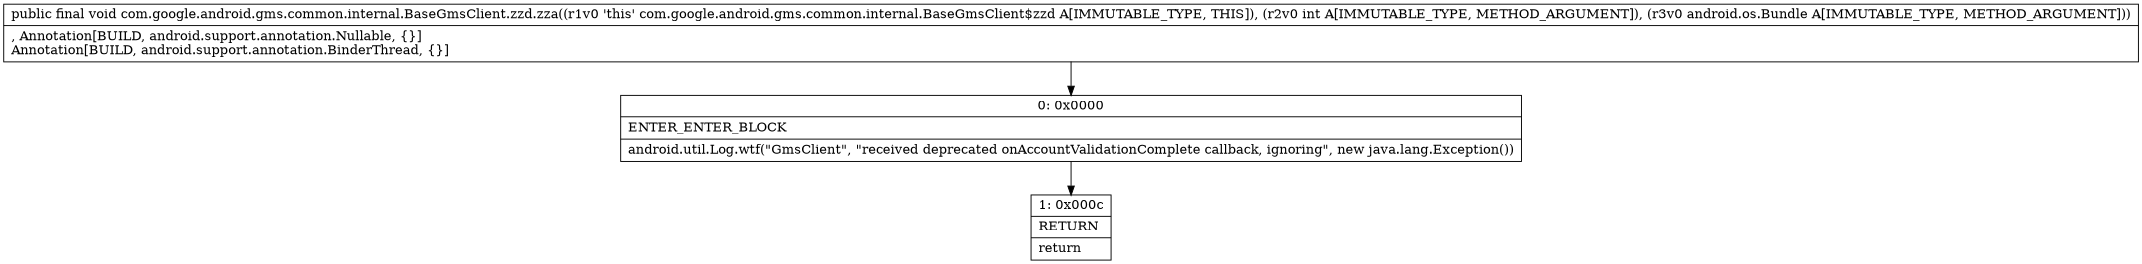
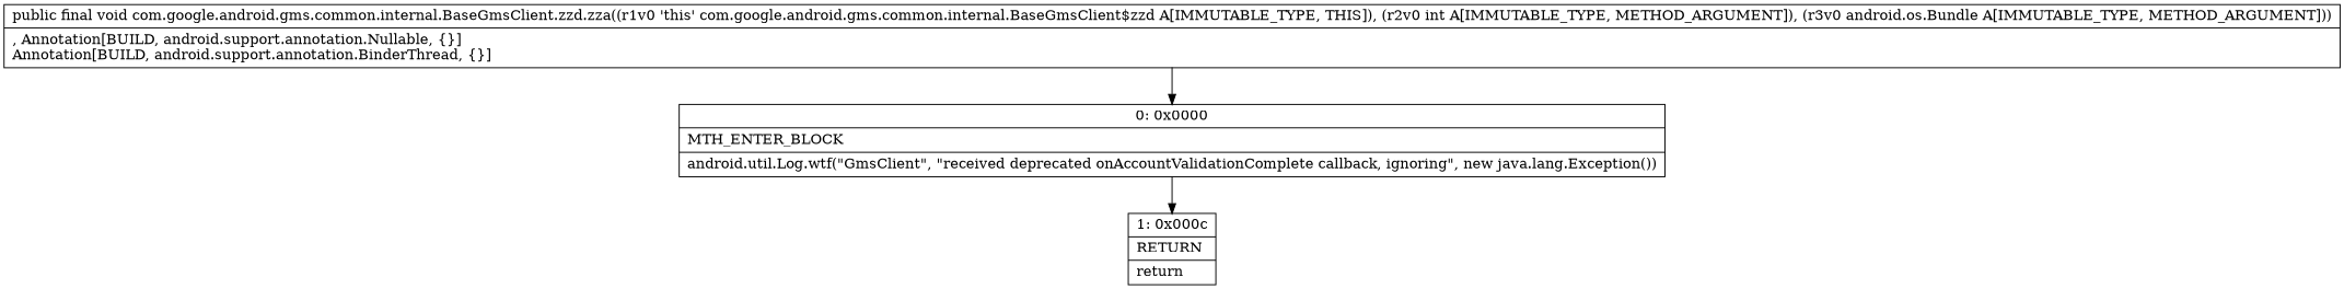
  digraph {
    node [shape=record]
-   n1 [label="{0\:\ 0x0000|ENTER_ENTER_BLOCK\l|android.util.Log.wtf(\"GmsClient\", \"received deprecated onAccountValidationComplete callback, ignoring\", new java.lang.Exception())\l}"]
+   n1 [label="{0\:\ 0x0000|MTH_ENTER_BLOCK\l|android.util.Log.wtf(\"GmsClient\", \"received deprecated onAccountValidationComplete callback, ignoring\", new java.lang.Exception())\l}"]
    n2 [label="{1\:\ 0x000c|RETURN\l|return\l}"]
    n3 [label="{public final void com.google.android.gms.common.internal.BaseGmsClient.zzd.zza((r1v0 'this' com.google.android.gms.common.internal.BaseGmsClient$zzd A[IMMUTABLE_TYPE, THIS]), (r2v0 int A[IMMUTABLE_TYPE, METHOD_ARGUMENT]), (r3v0 android.os.Bundle A[IMMUTABLE_TYPE, METHOD_ARGUMENT]))  | , Annotation[BUILD, android.support.annotation.Nullable, \{\}]\lAnnotation[BUILD, android.support.annotation.BinderThread, \{\}]\l}"]
    n1 -> n2
    n3 -> n1
  }
